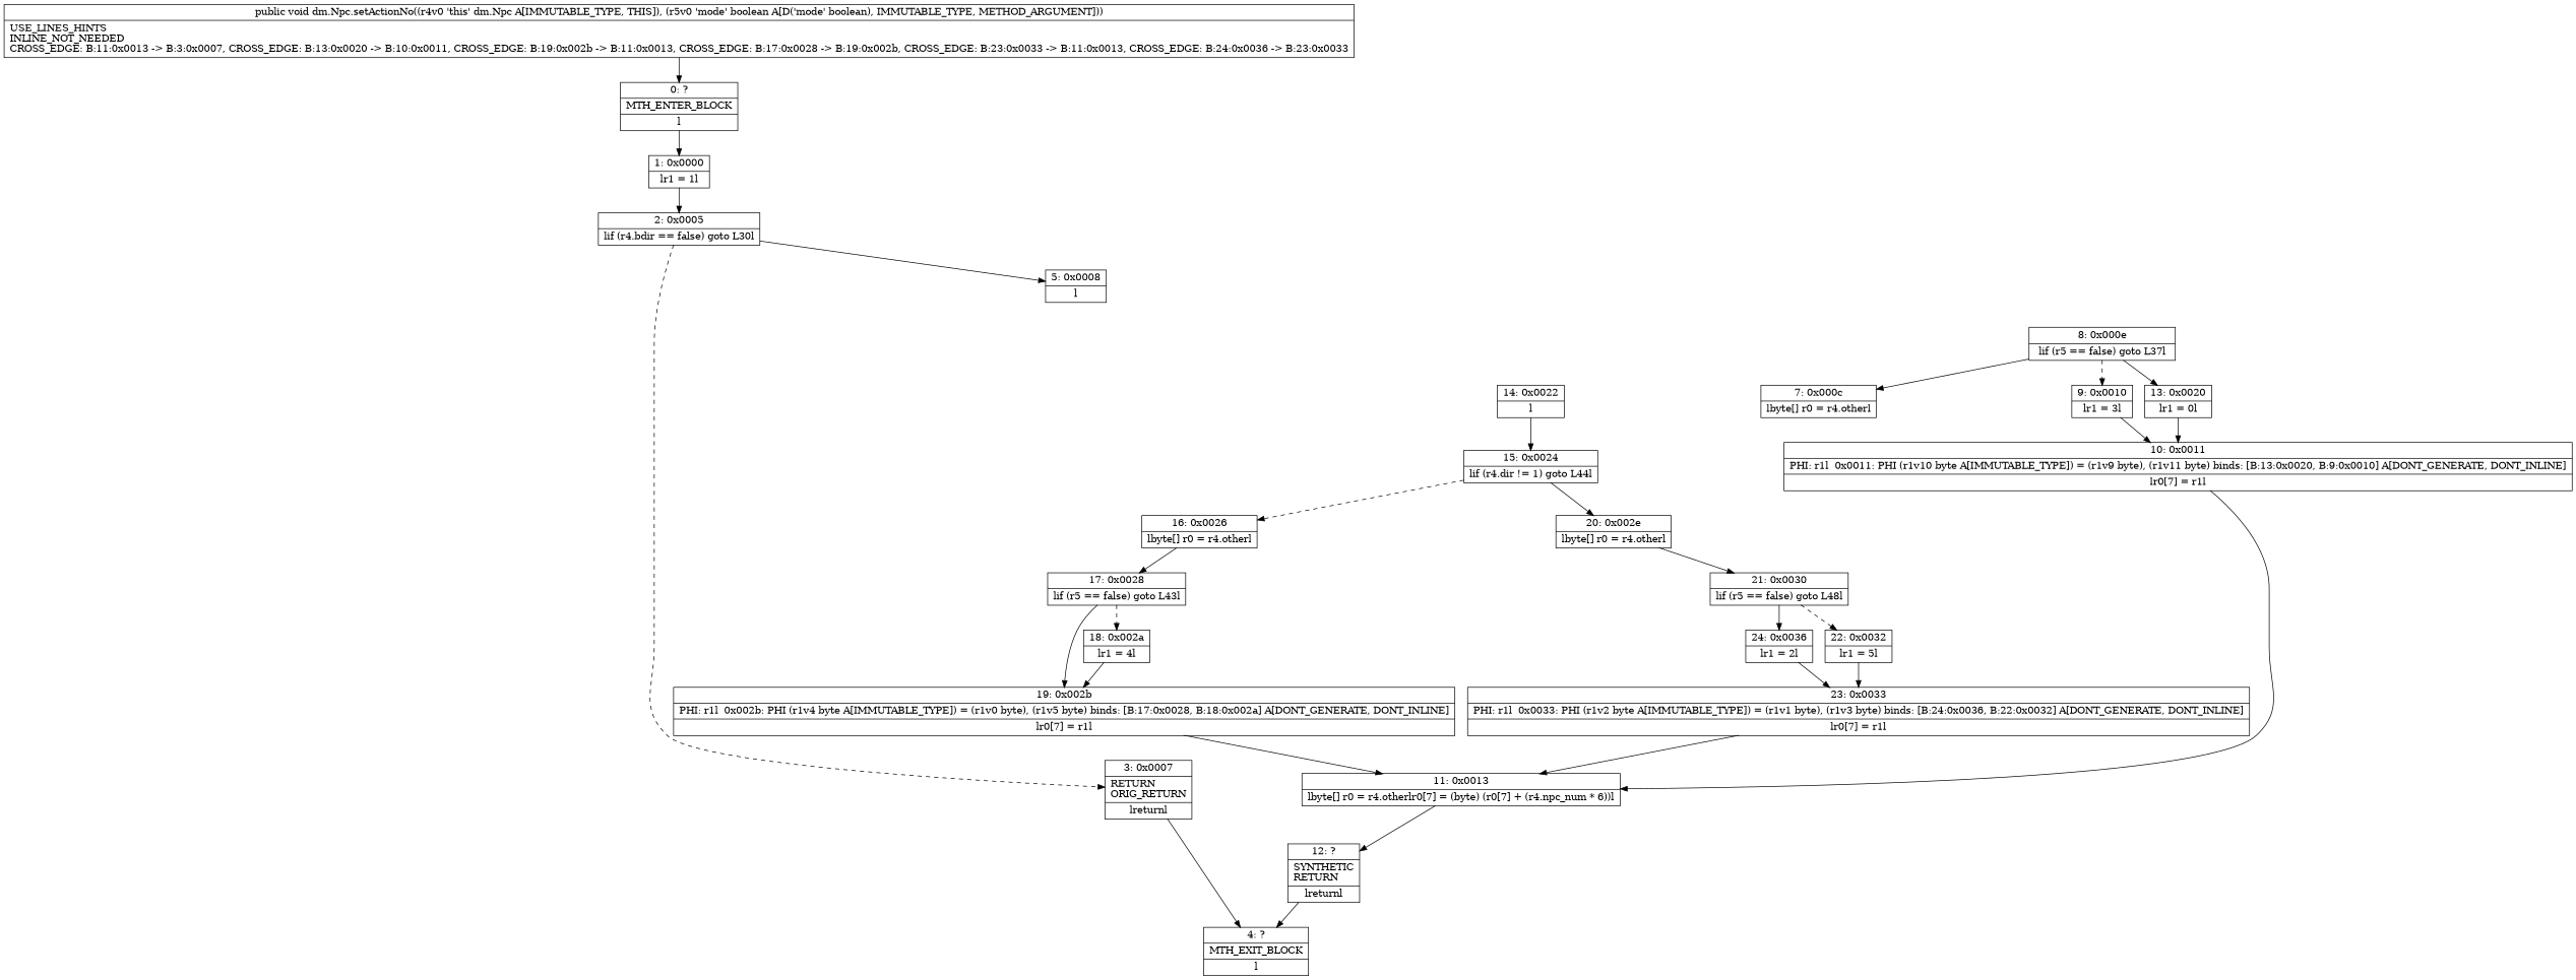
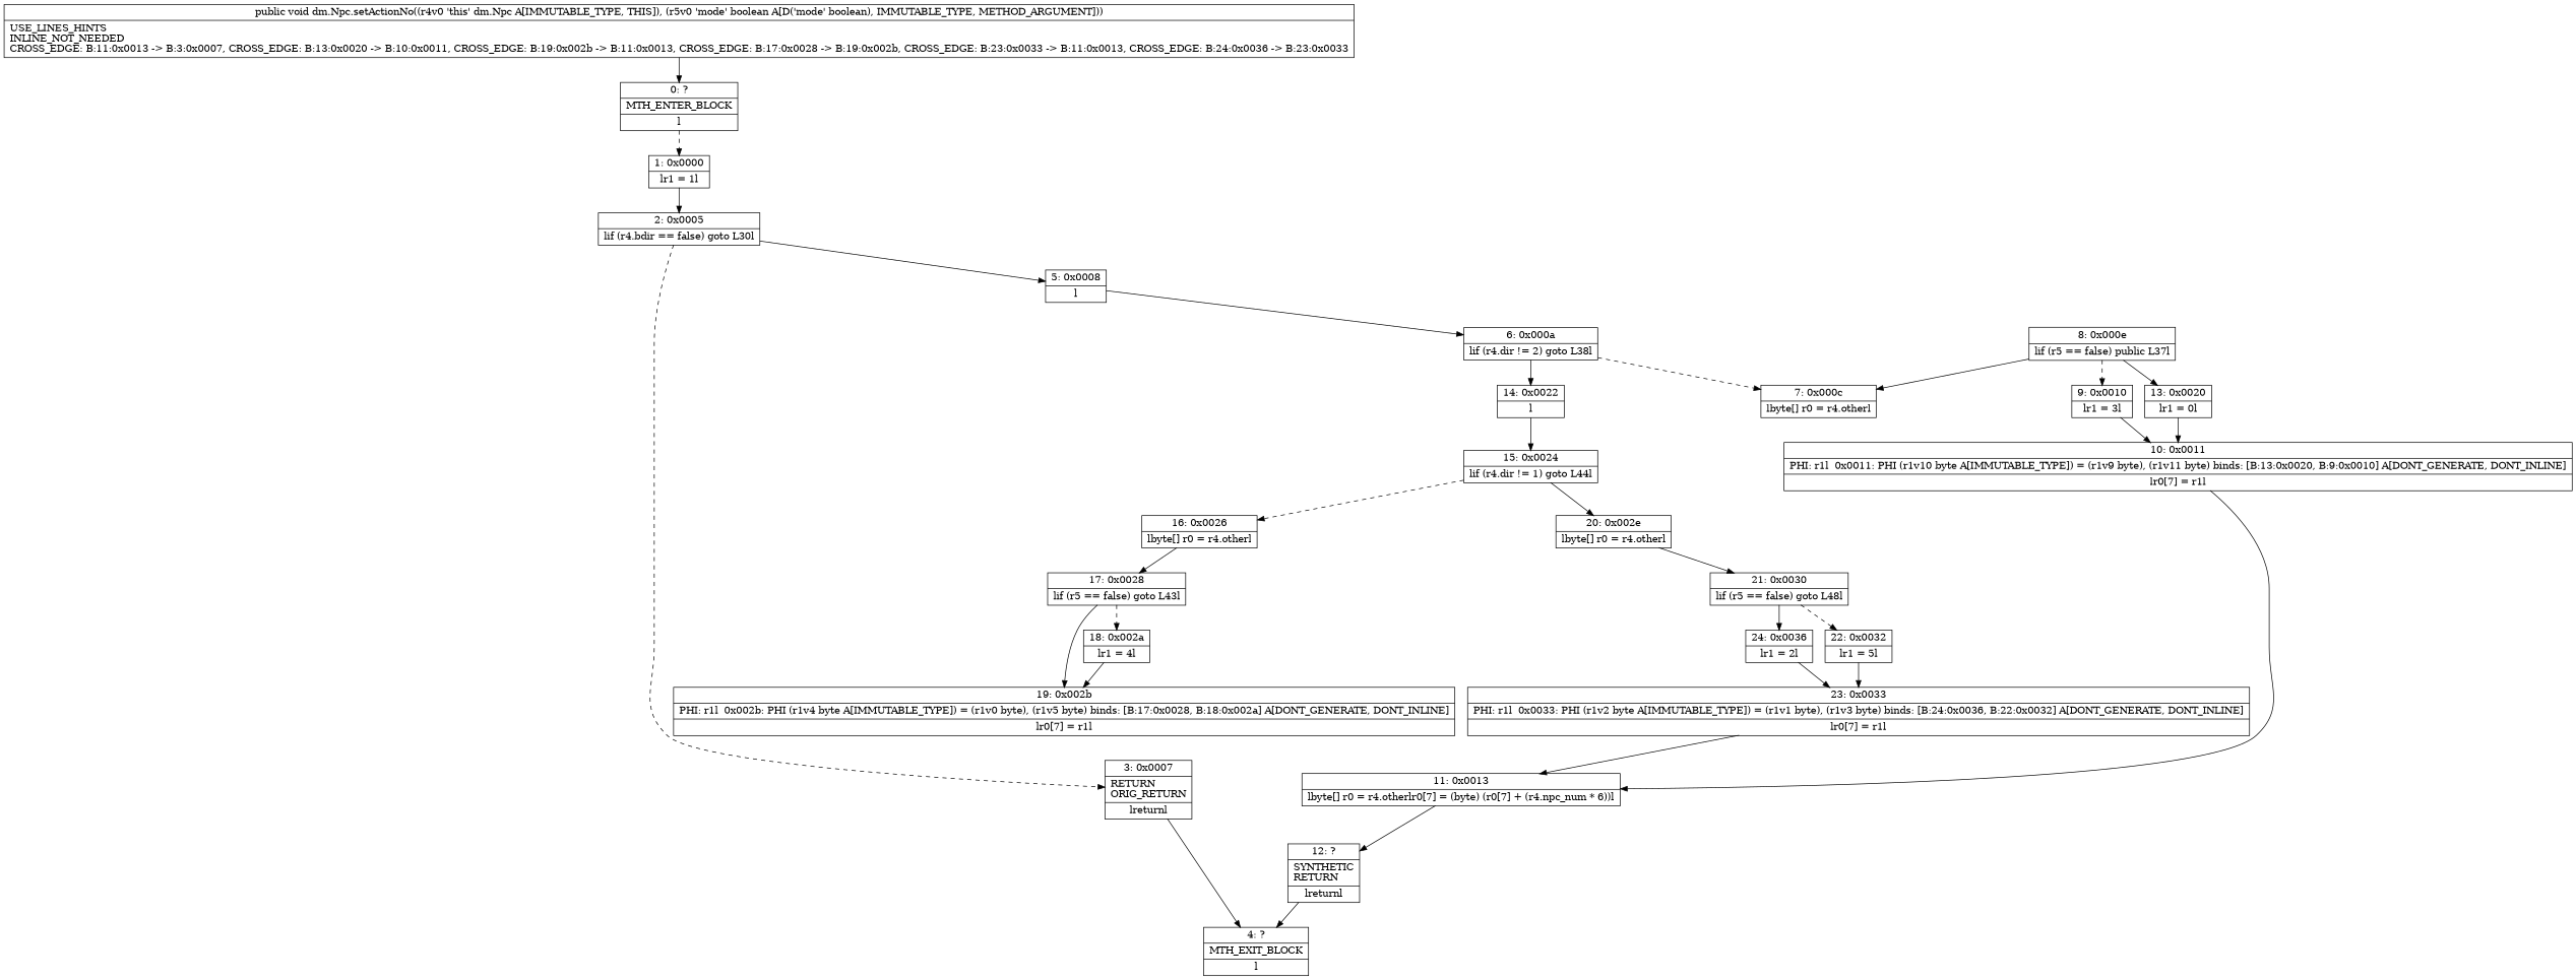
  digraph {
    node [shape=record]
    n1 [label="{0\:\ ?|MTH_ENTER_BLOCK\l|l}"]
    n2 [label="{1\:\ 0x0000|lr1 = 1l}"]
    n3 [label="{2\:\ 0x0005|lif (r4.bdir == false) goto L30l}"]
    n4 [label="{3\:\ 0x0007|RETURN\lORIG_RETURN\l|lreturnl}"]
    n5 [label="{5\:\ 0x0008|l}"]
    n6 [label="{4\:\ ?|MTH_EXIT_BLOCK\l|l}"]
+   n7 [label="{6\:\ 0x000a|lif (r4.dir != 2) goto L38l}"]
    n8 [label="{7\:\ 0x000c|lbyte[] r0 = r4.otherl}"]
    n9 [label="{14\:\ 0x0022|l}"]
    n10 [label="{15\:\ 0x0024|lif (r4.dir != 1) goto L44l}"]
-   n11 [label="{8\:\ 0x000e|lif (r5 == false) goto L37l}"]
+   n11 [label="{8\:\ 0x000e|lif (r5 == false) public L37l}"]
    n12 [label="{9\:\ 0x0010|lr1 = 3l}"]
    n13 [label="{13\:\ 0x0020|lr1 = 0l}"]
    n14 [label="{10\:\ 0x0011|PHI: r1l  0x0011: PHI (r1v10 byte A[IMMUTABLE_TYPE]) = (r1v9 byte), (r1v11 byte) binds: [B:13:0x0020, B:9:0x0010] A[DONT_GENERATE, DONT_INLINE]\l|lr0[7] = r1l}"]
    n15 [label="{11\:\ 0x0013|lbyte[] r0 = r4.otherlr0[7] = (byte) (r0[7] + (r4.npc_num * 6))l}"]
    n16 [label="{12\:\ ?|SYNTHETIC\lRETURN\l|lreturnl}"]
    n17 [label="{16\:\ 0x0026|lbyte[] r0 = r4.otherl}"]
    n18 [label="{20\:\ 0x002e|lbyte[] r0 = r4.otherl}"]
    n19 [label="{17\:\ 0x0028|lif (r5 == false) goto L43l}"]
    n20 [label="{21\:\ 0x0030|lif (r5 == false) goto L48l}"]
    n21 [label="{18\:\ 0x002a|lr1 = 4l}"]
    n22 [label="{19\:\ 0x002b|PHI: r1l  0x002b: PHI (r1v4 byte A[IMMUTABLE_TYPE]) = (r1v0 byte), (r1v5 byte) binds: [B:17:0x0028, B:18:0x002a] A[DONT_GENERATE, DONT_INLINE]\l|lr0[7] = r1l}"]
    n23 [label="{22\:\ 0x0032|lr1 = 5l}"]
    n24 [label="{24\:\ 0x0036|lr1 = 2l}"]
    n25 [label="{23\:\ 0x0033|PHI: r1l  0x0033: PHI (r1v2 byte A[IMMUTABLE_TYPE]) = (r1v1 byte), (r1v3 byte) binds: [B:24:0x0036, B:22:0x0032] A[DONT_GENERATE, DONT_INLINE]\l|lr0[7] = r1l}"]
    n26 [label="{public void dm.Npc.setActionNo((r4v0 'this' dm.Npc A[IMMUTABLE_TYPE, THIS]), (r5v0 'mode' boolean A[D('mode' boolean), IMMUTABLE_TYPE, METHOD_ARGUMENT]))  | USE_LINES_HINTS\lINLINE_NOT_NEEDED\lCROSS_EDGE: B:11:0x0013 \-\> B:3:0x0007, CROSS_EDGE: B:13:0x0020 \-\> B:10:0x0011, CROSS_EDGE: B:19:0x002b \-\> B:11:0x0013, CROSS_EDGE: B:17:0x0028 \-\> B:19:0x002b, CROSS_EDGE: B:23:0x0033 \-\> B:11:0x0013, CROSS_EDGE: B:24:0x0036 \-\> B:23:0x0033\l}"]
-   n1 -> n2
+   n1 -> n2 [style=dashed]
    n2 -> n3
    n3 -> n4 [style=dashed]
    n3 -> n5
    n4 -> n6
+   n5 -> n7
+   n7 -> n8 [style=dashed]
+   n7 -> n9
    n9 -> n10
    n10 -> n17 [style=dashed]
    n10 -> n18
    n11 -> n8
    n11 -> n12 [style=dashed]
    n11 -> n13
    n12 -> n14
    n13 -> n14
    n14 -> n15
    n15 -> n16
    n16 -> n6
    n17 -> n19
    n18 -> n20
    n19 -> n21 [style=dashed]
    n19 -> n22
    n20 -> n23 [style=dashed]
    n20 -> n24
    n21 -> n22
-   n22 -> n15
    n23 -> n25
    n24 -> n25
    n25 -> n15
    n26 -> n1
  }
